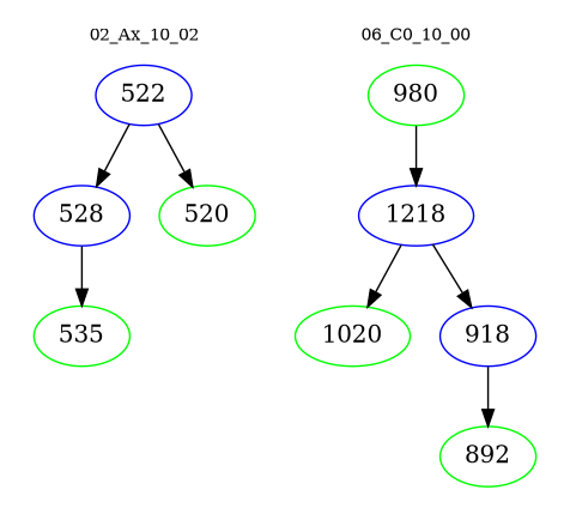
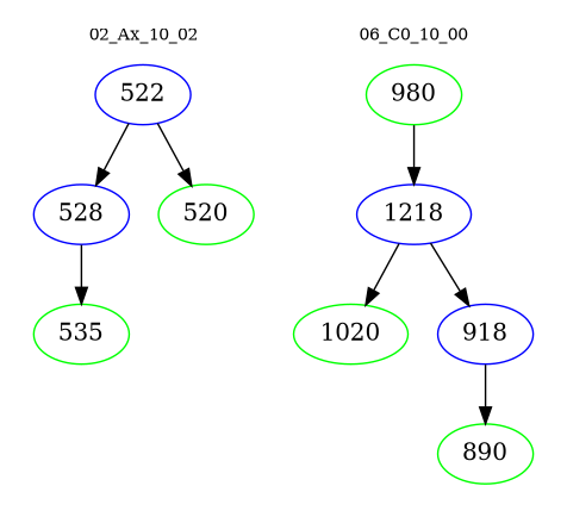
  digraph {
    node [color=green]
    edge [color=black]
    n1 [color=blue label=522]
    n2 [color=blue label=528]
    n3 [label=520]
    n4 [label=535]
    n5 [label=980]
    n6 [color=blue label=1218]
    n7 [label=1020]
    n8 [color=blue label=918]
-   n9 [label=892]
+   n9 [label=890]
    subgraph cluster_1 {
      color=white
      fontsize=10
      label="02_Ax_10_02"
      n1
      n2
      n3
      n4
    }
    subgraph cluster_2 {
      color=white
      fontsize=10
      label="06_C0_10_00"
      n5
      n6
      n7
      n8
      n9
    }
    n1 -> n2
    n1 -> n3
    n2 -> n4
    n5 -> n6
    n6 -> n7
    n6 -> n8
    n8 -> n9
  }
